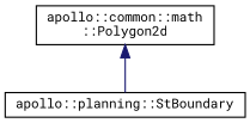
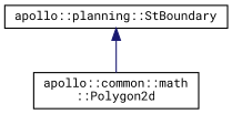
  digraph {
    rankdir=TB
    fontname="Roboto Mono"
    node [color=black fillcolor=white fontname="Roboto Mono" fontsize=10 shape=record style=filled]
    n1 [height=0.2 label="apollo::common::math\l::Polygon2d" width=0.4]
    n2 [height=0.2 label="apollo::planning::StBoundary" width=0.4]
-   n1 -> n2 [color=midnightblue dir=back fontname="Roboto Mono" fontsize=10 labelfontname=Helvetica labelfontsize=10 style=solid]
+   n2 -> n1 [color=midnightblue dir=back fontname="Roboto Mono" fontsize=10 labelfontname=Helvetica labelfontsize=10 style=solid]
  }
